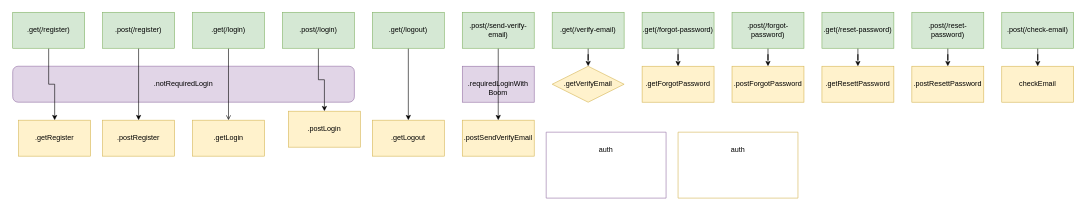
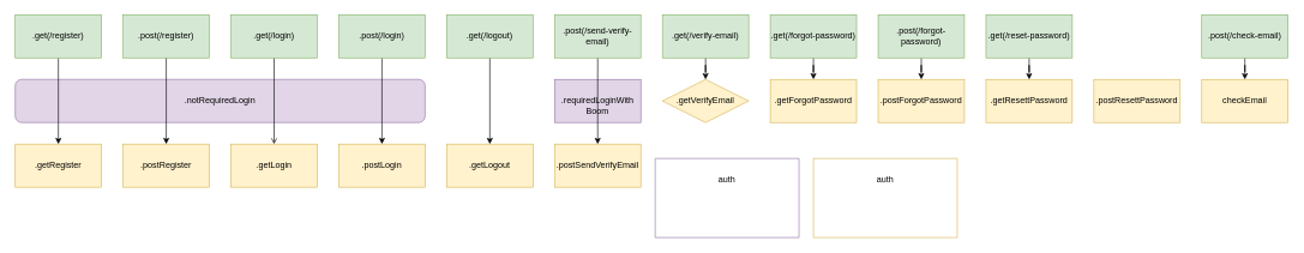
  <mxCell id="0" />
  <mxCell id="1" parent="0" />
- <mxCell id="2" value=".getRegister" style="rounded=0;whiteSpace=wrap;html=1;fillColor=#fff2cc;strokeColor=#d6b656;" parent="1" vertex="1"><mxGeometry x="30" y="200" width="120" height="60" as="geometry" /></mxCell>
+ <mxCell id="2" value=".getRegister" style="rounded=0;whiteSpace=wrap;html=1;fillColor=#fff2cc;strokeColor=#d6b656;" parent="1" vertex="1"><mxGeometry x="20" y="200" width="120" height="60" as="geometry" /></mxCell>
  <mxCell id="3" value=".notRequiredLogin" style="whiteSpace=wrap;html=1;fillColor=#e1d5e7;strokeColor=#9673a6;rounded=1;" parent="1" vertex="1"><mxGeometry x="20" y="110" width="570" height="60" as="geometry" /></mxCell>
  <mxCell id="4" style="edgeStyle=orthogonalEdgeStyle;rounded=0;orthogonalLoop=1;jettySize=auto;html=1;" parent="1" source="5" target="2" edge="1"><mxGeometry relative="1" as="geometry" /></mxCell>
  <mxCell id="5" value=".get(/register)" style="rounded=0;whiteSpace=wrap;html=1;fillColor=#d5e8d4;strokeColor=#82b366;" parent="1" vertex="1"><mxGeometry x="20" y="20" width="120" height="60" as="geometry" /></mxCell>
  <mxCell id="6" value=".postRegister" style="rounded=0;whiteSpace=wrap;html=1;fillColor=#fff2cc;strokeColor=#d6b656;" parent="1" vertex="1"><mxGeometry x="170" y="200" width="120" height="60" as="geometry" /></mxCell>
  <mxCell id="7" style="edgeStyle=orthogonalEdgeStyle;rounded=0;orthogonalLoop=1;jettySize=auto;html=1;entryX=0.5;entryY=0;entryDx=0;entryDy=0;" parent="1" source="8" target="6" edge="1"><mxGeometry relative="1" as="geometry" /></mxCell>
  <mxCell id="8" value="&lt;span&gt;.post(/register)&lt;/span&gt;" style="rounded=0;whiteSpace=wrap;html=1;fillColor=#d5e8d4;strokeColor=#82b366;" parent="1" vertex="1"><mxGeometry x="170" y="20" width="120" height="60" as="geometry" /></mxCell>
  <mxCell id="9" style="edgeStyle=orthogonalEdgeStyle;rounded=0;orthogonalLoop=1;jettySize=auto;html=1;entryX=0.5;entryY=0;entryDx=0;entryDy=0;endArrow=open;" parent="1" source="10" target="13" edge="1"><mxGeometry relative="1" as="geometry" /></mxCell>
  <mxCell id="10" value="&lt;span&gt;.get(/login)&lt;/span&gt;" style="rounded=0;whiteSpace=wrap;html=1;fillColor=#d5e8d4;strokeColor=#82b366;" parent="1" vertex="1"><mxGeometry x="320" y="20" width="120" height="60" as="geometry" /></mxCell>
  <mxCell id="11" style="edgeStyle=orthogonalEdgeStyle;rounded=0;orthogonalLoop=1;jettySize=auto;html=1;" parent="1" source="12" target="14" edge="1"><mxGeometry relative="1" as="geometry" /></mxCell>
  <mxCell id="12" value="&lt;span&gt;.post(/login)&lt;/span&gt;" style="rounded=0;whiteSpace=wrap;html=1;fillColor=#d5e8d4;strokeColor=#82b366;" parent="1" vertex="1"><mxGeometry x="470" y="20" width="120" height="60" as="geometry" /></mxCell>
  <mxCell id="13" value=".getLogin" style="rounded=0;whiteSpace=wrap;html=1;fillColor=#fff2cc;strokeColor=#d6b656;" parent="1" vertex="1"><mxGeometry x="320" y="200" width="120" height="60" as="geometry" /></mxCell>
- <mxCell id="14" value=".postLogin" style="rounded=0;whiteSpace=wrap;html=1;fillColor=#fff2cc;strokeColor=#d6b656;" parent="1" vertex="1"><mxGeometry x="480" y="185" width="120" height="60" as="geometry" /></mxCell>
+ <mxCell id="14" value=".postLogin" style="rounded=0;whiteSpace=wrap;html=1;fillColor=#fff2cc;strokeColor=#d6b656;" parent="1" vertex="1"><mxGeometry x="470" y="200" width="120" height="60" as="geometry" /></mxCell>
  <mxCell id="15" value=".getLogout" style="rounded=0;whiteSpace=wrap;html=1;fillColor=#fff2cc;strokeColor=#d6b656;" parent="1" vertex="1"><mxGeometry x="620" y="200" width="120" height="60" as="geometry" /></mxCell>
  <mxCell id="16" style="edgeStyle=orthogonalEdgeStyle;rounded=0;orthogonalLoop=1;jettySize=auto;html=1;" parent="1" source="17" target="15" edge="1"><mxGeometry relative="1" as="geometry" /></mxCell>
  <mxCell id="17" value="&lt;span&gt;.get(/logout)&lt;/span&gt;" style="rounded=0;whiteSpace=wrap;html=1;fillColor=#d5e8d4;strokeColor=#82b366;" parent="1" vertex="1"><mxGeometry x="620" y="20" width="120" height="60" as="geometry" /></mxCell>
  <mxCell id="18" value="&lt;br&gt;.requiredLoginWith&lt;br&gt;Boom" style="rounded=0;whiteSpace=wrap;html=1;fillColor=#e1d5e7;strokeColor=#9673a6;" parent="1" vertex="1"><mxGeometry x="770" y="110" width="120" height="60" as="geometry" /></mxCell>
  <mxCell id="19" value=".postSendVerifyEmail" style="rounded=0;whiteSpace=wrap;html=1;fillColor=#fff2cc;strokeColor=#d6b656;" parent="1" vertex="1"><mxGeometry x="770" y="200" width="120" height="60" as="geometry" /></mxCell>
  <mxCell id="20" style="edgeStyle=orthogonalEdgeStyle;rounded=0;orthogonalLoop=1;jettySize=auto;html=1;entryX=0.5;entryY=0;entryDx=0;entryDy=0;" parent="1" source="21" target="19" edge="1"><mxGeometry relative="1" as="geometry" /></mxCell>
  <mxCell id="21" value="&lt;span&gt;.post(/send-verify-email)&lt;/span&gt;" style="rounded=0;whiteSpace=wrap;html=1;fillColor=#d5e8d4;strokeColor=#82b366;" parent="1" vertex="1"><mxGeometry x="770" y="20" width="120" height="60" as="geometry" /></mxCell>
  <mxCell id="22" value="" style="edgeStyle=orthogonalEdgeStyle;rounded=0;orthogonalLoop=1;jettySize=auto;html=1;" parent="1" source="23" target="24" edge="1"><mxGeometry relative="1" as="geometry" /></mxCell>
  <mxCell id="23" value="&lt;span&gt;.get(/verify-email)&lt;/span&gt;" style="rounded=0;whiteSpace=wrap;html=1;fillColor=#d5e8d4;strokeColor=#82b366;" parent="1" vertex="1"><mxGeometry x="920" y="20" width="120" height="60" as="geometry" /></mxCell>
  <mxCell id="24" value=".getVerifyEmail" style="rhombus;whiteSpace=wrap;html=1;fillColor=#fff2cc;strokeColor=#d6b656;" parent="1" vertex="1"><mxGeometry x="920" y="110" width="120" height="60" as="geometry" /></mxCell>
  <mxCell id="25" value="" style="edgeStyle=orthogonalEdgeStyle;rounded=0;orthogonalLoop=1;jettySize=auto;html=1;" parent="1" source="26" target="27" edge="1"><mxGeometry relative="1" as="geometry" /></mxCell>
  <mxCell id="26" value="&lt;span&gt;.get(/forgot-password)&lt;/span&gt;" style="rounded=0;whiteSpace=wrap;html=1;fillColor=#d5e8d4;strokeColor=#82b366;" parent="1" vertex="1"><mxGeometry x="1070" y="20" width="120" height="60" as="geometry" /></mxCell>
  <mxCell id="27" value="&lt;span&gt;&lt;br&gt;.getForgotPassword&lt;br&gt;&lt;br&gt;&lt;/span&gt;" style="rounded=0;whiteSpace=wrap;html=1;fillColor=#fff2cc;strokeColor=#d6b656;" parent="1" vertex="1"><mxGeometry x="1070" y="110" width="120" height="60" as="geometry" /></mxCell>
  <mxCell id="28" value="" style="edgeStyle=orthogonalEdgeStyle;rounded=0;orthogonalLoop=1;jettySize=auto;html=1;" parent="1" source="29" target="30" edge="1"><mxGeometry relative="1" as="geometry" /></mxCell>
  <mxCell id="29" value="&lt;span&gt;.post(/forgot-password)&lt;/span&gt;" style="rounded=0;whiteSpace=wrap;html=1;fillColor=#d5e8d4;strokeColor=#82b366;" parent="1" vertex="1"><mxGeometry x="1220" y="20" width="120" height="60" as="geometry" /></mxCell>
  <mxCell id="30" value="&lt;span&gt;&lt;br&gt;.postForgotPassword&lt;br&gt;&lt;br&gt;&lt;/span&gt;" style="rounded=0;whiteSpace=wrap;html=1;fillColor=#fff2cc;strokeColor=#d6b656;" parent="1" vertex="1"><mxGeometry x="1220" y="110" width="120" height="60" as="geometry" /></mxCell>
  <mxCell id="31" value="&lt;span&gt;&lt;br&gt;.getResettPassword&lt;br&gt;&lt;br&gt;&lt;/span&gt;" style="rounded=0;whiteSpace=wrap;html=1;fillColor=#fff2cc;strokeColor=#d6b656;" parent="1" vertex="1"><mxGeometry x="1370" y="110" width="120" height="60" as="geometry" /></mxCell>
  <mxCell id="32" value="&lt;span&gt;&lt;br&gt;.postResettPassword&lt;br&gt;&lt;br&gt;&lt;/span&gt;" style="rounded=0;whiteSpace=wrap;html=1;fillColor=#fff2cc;strokeColor=#d6b656;" parent="1" vertex="1"><mxGeometry x="1520" y="110" width="120" height="60" as="geometry" /></mxCell>
  <mxCell id="33" value="&lt;span&gt;checkEmail&lt;br&gt;&lt;/span&gt;" style="rounded=0;whiteSpace=wrap;html=1;fillColor=#fff2cc;strokeColor=#d6b656;" parent="1" vertex="1"><mxGeometry x="1670" y="110" width="120" height="60" as="geometry" /></mxCell>
  <mxCell id="34" value="" style="edgeStyle=orthogonalEdgeStyle;rounded=0;orthogonalLoop=1;jettySize=auto;html=1;" parent="1" source="35" target="31" edge="1"><mxGeometry relative="1" as="geometry" /></mxCell>
  <mxCell id="35" value="&lt;span&gt;.get(/reset-password)&lt;/span&gt;" style="rounded=0;whiteSpace=wrap;html=1;fillColor=#d5e8d4;strokeColor=#82b366;" parent="1" vertex="1"><mxGeometry x="1370" y="20" width="120" height="60" as="geometry" /></mxCell>
- <mxCell id="36" value="" style="edgeStyle=orthogonalEdgeStyle;rounded=0;orthogonalLoop=1;jettySize=auto;html=1;" parent="1" source="37" target="32" edge="1"><mxGeometry relative="1" as="geometry" /></mxCell>
- <mxCell id="37" value="&lt;span&gt;.post(/reset-password)&lt;/span&gt;" style="rounded=0;whiteSpace=wrap;html=1;fillColor=#d5e8d4;strokeColor=#82b366;" parent="1" vertex="1"><mxGeometry x="1520" y="20" width="120" height="60" as="geometry" /></mxCell>
  <mxCell id="38" value="" style="edgeStyle=orthogonalEdgeStyle;rounded=0;orthogonalLoop=1;jettySize=auto;html=1;" parent="1" source="39" target="33" edge="1"><mxGeometry relative="1" as="geometry" /></mxCell>
  <mxCell id="39" value="&lt;span&gt;.post(/check-email)&lt;/span&gt;" style="rounded=0;whiteSpace=wrap;html=1;fillColor=#d5e8d4;strokeColor=#82b366;" parent="1" vertex="1"><mxGeometry x="1670" y="20" width="120" height="60" as="geometry" /></mxCell>
  <mxCell id="40" value="" style="swimlane;startSize=0;fillColor=#e1d5e7;strokeColor=#9673a6;" parent="1" vertex="1"><mxGeometry x="910" y="220" width="200" height="110" as="geometry" /></mxCell>
  <mxCell id="41" value="auth" style="text;html=1;strokeColor=none;fillColor=none;align=center;verticalAlign=middle;whiteSpace=wrap;rounded=0;" parent="40" vertex="1"><mxGeometry x="80" y="20" width="40" height="20" as="geometry" /></mxCell>
  <mxCell id="42" value="" style="swimlane;startSize=0;fillColor=#fff2cc;strokeColor=#d6b656;" parent="1" vertex="1"><mxGeometry x="1130" y="220" width="200" height="110" as="geometry" /></mxCell>
  <mxCell id="43" value="auth" style="text;html=1;strokeColor=none;fillColor=none;align=center;verticalAlign=middle;whiteSpace=wrap;rounded=0;" parent="42" vertex="1"><mxGeometry x="80" y="20" width="40" height="20" as="geometry" /></mxCell>
